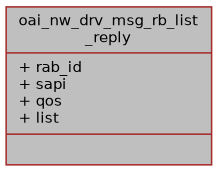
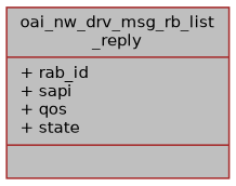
  digraph {
-   n1 [color=brown fillcolor=grey75 fontcolor=black fontname=Helvetica fontsize=10 height=0.2 label="{oai_nw_drv_msg_rb_list\l_reply\n|+ rab_id\l+ sapi\l+ qos\l+ list\l|}" shape=record style=filled width=0.4]
+   n1 [color=brown fillcolor=grey75 fontcolor=black fontname=Helvetica fontsize=10 height=0.2 label="{oai_nw_drv_msg_rb_list\l_reply\n|+ rab_id\l+ sapi\l+ qos\l+ state\l|}" shape=record style=filled width=0.4]
  }
